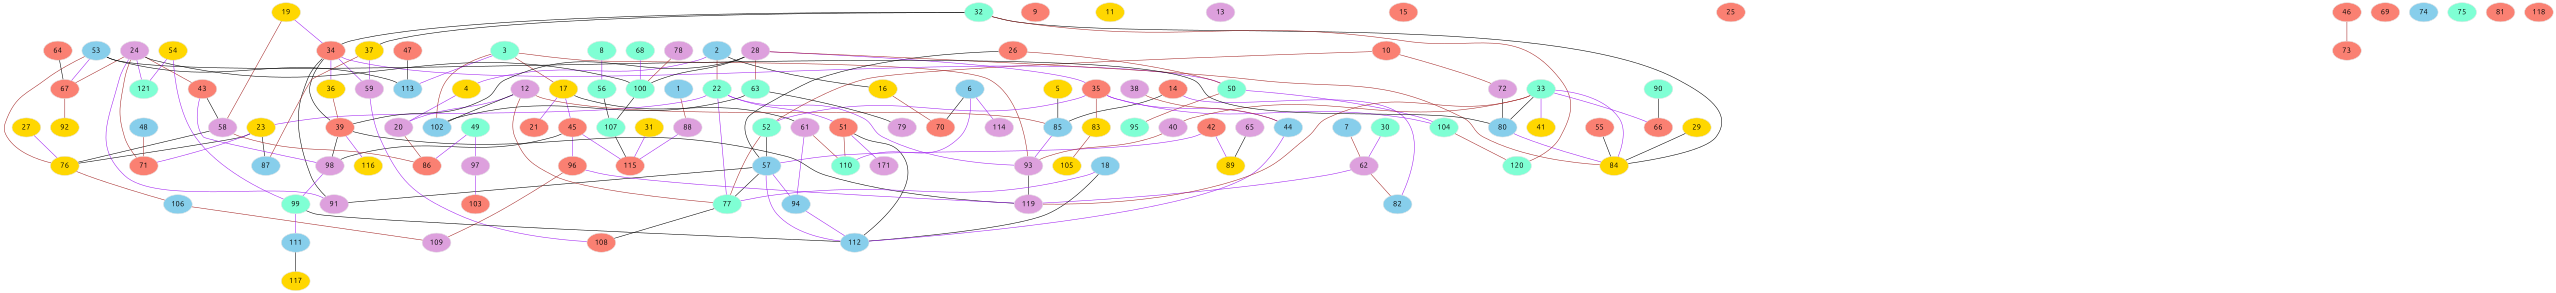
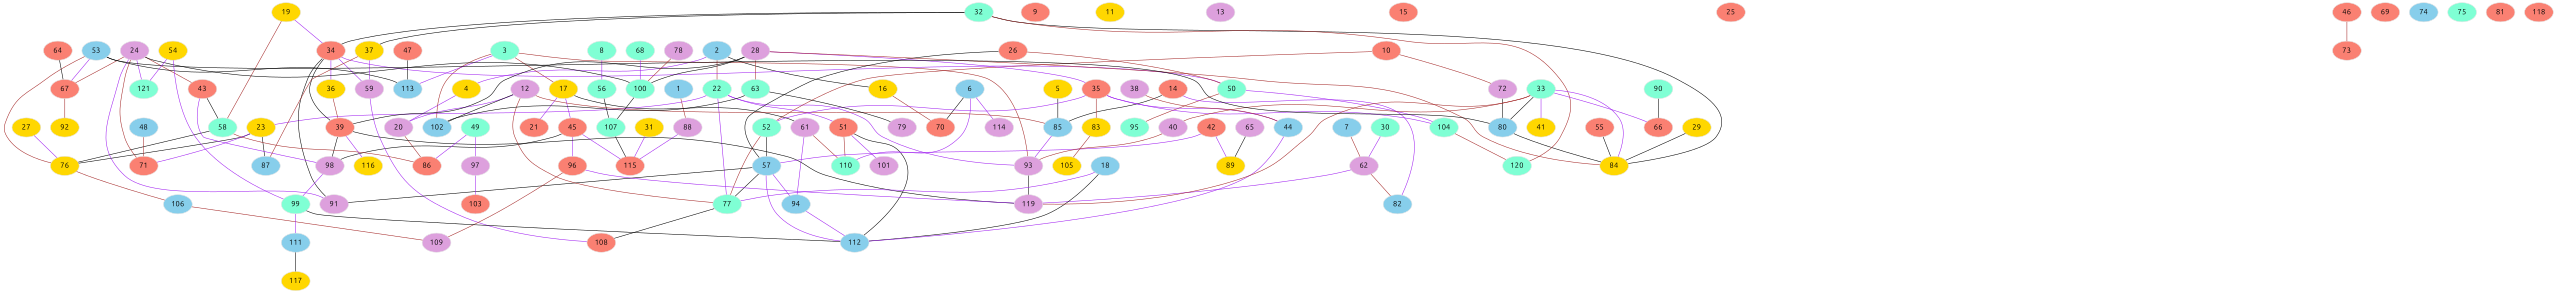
  graph {
    fontname=Ubuntu
    node [color=gray90 fillcolor=salmon fontname=Ubuntu style=filled]
    edge [color=purple fontname=Ubuntu]
    1 [fillcolor=skyblue]
    88 [fillcolor=plum]
    115
    2 [fillcolor=skyblue]
    4 [fillcolor=gold]
    16 [fillcolor=gold]
    22 [fillcolor=aquamarine]
    20 [fillcolor=plum]
    70
    93 [fillcolor=plum]
    77 [fillcolor=aquamarine]
    23 [fillcolor=gold]
    51
    3 [fillcolor=aquamarine]
    17 [fillcolor=gold]
    102 [fillcolor=skyblue]
    113 [fillcolor=skyblue]
    21
    45
    61 [fillcolor=plum]
    119 [fillcolor=plum]
    86
    5 [fillcolor=gold]
    85 [fillcolor=skyblue]
    6 [fillcolor=skyblue]
    110 [fillcolor=aquamarine]
    114 [fillcolor=plum]
    7 [fillcolor=skyblue]
    62 [fillcolor=plum]
    82 [fillcolor=skyblue]
    8 [fillcolor=aquamarine]
    56 [fillcolor=aquamarine]
    107 [fillcolor=aquamarine]
    9
    52 [fillcolor=aquamarine]
    10
    72 [fillcolor=plum]
    91 [fillcolor=plum]
    34
    50 [fillcolor=aquamarine]
    39
    36 [fillcolor=gold]
    59 [fillcolor=plum]
    57 [fillcolor=skyblue]
    80 [fillcolor=skyblue]
    11 [fillcolor=gold]
    12 [fillcolor=plum]
    108
    13 [fillcolor=plum]
    14
    15
    98 [fillcolor=plum]
    96
    94 [fillcolor=skyblue]
    18 [fillcolor=skyblue]
    112 [fillcolor=skyblue]
    19 [fillcolor=gold]
-   58 [fillcolor=plum]
+   58 [fillcolor=aquamarine]
    76 [fillcolor=gold]
    71
    87 [fillcolor=skyblue]
-   101 [fillcolor=plum label=171]
+   101 [fillcolor=plum]
    106 [fillcolor=skyblue]
    24 [fillcolor=plum]
    43
    67
    100 [fillcolor=aquamarine]
    121 [fillcolor=aquamarine]
    92 [fillcolor=gold]
    25
    26
    42
    89 [fillcolor=gold]
    104 [fillcolor=aquamarine]
    95 [fillcolor=aquamarine]
    27 [fillcolor=gold]
    28 [fillcolor=plum]
    35
    63 [fillcolor=aquamarine]
    84 [fillcolor=gold]
    44 [fillcolor=skyblue]
    83 [fillcolor=gold]
    116 [fillcolor=gold]
    79 [fillcolor=plum]
    29 [fillcolor=gold]
    30 [fillcolor=aquamarine]
    31 [fillcolor=gold]
    32 [fillcolor=aquamarine]
    37 [fillcolor=gold]
    120 [fillcolor=aquamarine]
    33 [fillcolor=aquamarine]
    40 [fillcolor=plum]
    41 [fillcolor=gold]
    66
    105 [fillcolor=gold]
    38 [fillcolor=plum]
    99 [fillcolor=aquamarine]
    109 [fillcolor=plum]
    46
    73
    47
    48 [fillcolor=skyblue]
    49 [fillcolor=aquamarine]
    97 [fillcolor=plum]
    103
    53 [fillcolor=skyblue]
    54 [fillcolor=gold]
    111 [fillcolor=skyblue]
    55
    64
    65 [fillcolor=plum]
    68 [fillcolor=aquamarine]
    69
    74 [fillcolor=skyblue]
    75 [fillcolor=aquamarine]
    78 [fillcolor=plum]
    81
    90 [fillcolor=aquamarine]
    117 [fillcolor=gold]
    118
    1 -- 88 [color=brown]
    88 -- 115
    2 -- 4
    2 -- 16 [color=black]
    2 -- 22 [color=brown]
    4 -- 20
    16 -- 70 [color=brown]
    22 -- 93
    22 -- 77
    22 -- 23
    22 -- 51
    20 -- 86 [color=brown]
    93 -- 119 [color=black]
    77 -- 108 [color=black]
    23 -- 76 [color=black]
    23 -- 71
    23 -- 87 [color=black]
    51 -- 110 [color=brown]
    51 -- 112 [color=black]
    51 -- 101
    3 -- 93 [color=brown]
    3 -- 17 [color=brown]
    3 -- 102 [color=brown]
    3 -- 113
    17 -- 21
    17 -- 45
    17 -- 61 [color=black]
    45 -- 115
    45 -- 98 [color=black]
    45 -- 96
    61 -- 110 [color=brown]
    61 -- 94
    5 -- 85 [color=black]
    85 -- 93
    6 -- 70 [color=black]
    6 -- 110
    6 -- 114
    7 -- 62 [color=brown]
    62 -- 119
    62 -- 82 [color=brown]
    8 -- 56
    56 -- 107 [color=black]
    107 -- 115 [color=black]
    52 -- 77 [color=brown]
    52 -- 57 [color=black]
    10 -- 52 [color=brown]
    10 -- 72 [color=brown]
    72 -- 80 [color=black]
    34 -- 91 [color=black]
    34 -- 50
    34 -- 39 [color=black]
    34 -- 36
    34 -- 59
    50 -- 104
    50 -- 95 [color=brown]
    39 -- 119 [color=black]
    39 -- 98 [color=black]
    39 -- 116
    36 -- 39 [color=brown]
    59 -- 108
    57 -- 77 [color=black]
    57 -- 91 [color=black]
    57 -- 94
    57 -- 112
-   80 -- 84
+   80 -- 84 [color=black]
    12 -- 20
    12 -- 77 [color=brown]
    12 -- 102 [color=black]
    12 -- 85 [color=brown]
    14 -- 85 [color=black]
    14 -- 82
    98 -- 99
    96 -- 119
    96 -- 109 [color=brown]
    94 -- 112
    18 -- 77
    18 -- 112 [color=black]
    19 -- 34
    19 -- 58 [color=brown]
    58 -- 86 [color=brown]
    58 -- 76 [color=black]
    76 -- 106 [color=brown]
    106 -- 109 [color=brown]
    24 -- 91
    24 -- 71 [color=brown]
    24 -- 43 [color=brown]
    24 -- 67 [color=brown]
    24 -- 100 [color=black]
    24 -- 121
    43 -- 98
    43 -- 58 [color=black]
    67 -- 92 [color=brown]
    100 -- 107 [color=black]
    26 -- 50 [color=brown]
    26 -- 57 [color=black]
    42 -- 57
    42 -- 89
    104 -- 120 [color=brown]
    27 -- 76
    28 -- 39 [color=black]
    28 -- 100 [color=black]
    28 -- 35
    28 -- 63 [color=brown]
    28 -- 84 [color=brown]
    35 -- 52
    35 -- 104
    35 -- 44
    35 -- 83 [color=brown]
    63 -- 102 [color=black]
    63 -- 79 [color=black]
    44 -- 112
    83 -- 105 [color=brown]
    29 -- 84 [color=black]
    30 -- 62
    31 -- 115
    32 -- 34 [color=black]
    32 -- 84 [color=black]
    32 -- 37 [color=black]
    32 -- 120 [color=brown]
    37 -- 59
    37 -- 87 [color=brown]
    33 -- 119 [color=brown]
    33 -- 80 [color=black]
    33 -- 84
    33 -- 40 [color=brown]
    33 -- 41
    33 -- 66
    40 -- 93 [color=brown]
    38 -- 44 [color=brown]
    99 -- 112 [color=black]
    99 -- 111
    46 -- 73 [color=brown]
    47 -- 113 [color=black]
    48 -- 71 [color=brown]
    49 -- 86
    49 -- 97
    97 -- 103
    53 -- 113 [color=black]
    53 -- 80 [color=black]
    53 -- 76 [color=brown]
    53 -- 67
    54 -- 121
    54 -- 99
    111 -- 117 [color=black]
    55 -- 84 [color=black]
    64 -- 67 [color=black]
    65 -- 89 [color=black]
    68 -- 100
    78 -- 100 [color=brown]
    90 -- 66 [color=black]
  }
